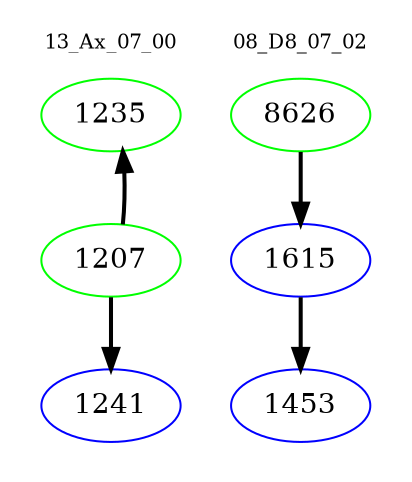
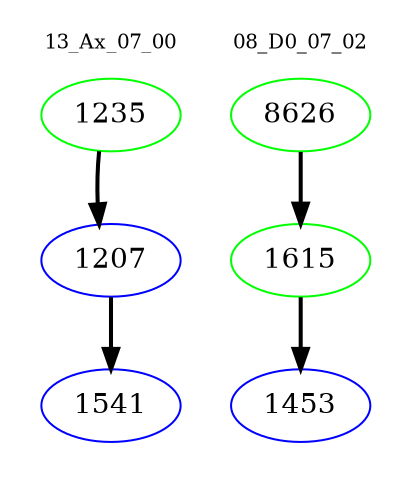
  digraph {
    node [color=blue]
    edge [color=black style=bold]
    n1 [color=green label=1235]
-   n2 [color=green label=1207]
-   n3 [label=1241]
+   n2 [label=1207]
+   n3 [label=1541]
    n4 [color=green label=8626]
-   n5 [label=1615]
+   n5 [color=green label=1615]
    n6 [label=1453]
    subgraph cluster_1 {
      color=white
      fontsize=10
      label="13_Ax_07_00"
      n1
      n2
      n3
    }
    subgraph cluster_2 {
      color=white
      fontsize=10
-     label="08_D8_07_02"
+     label="08_D0_07_02"
      n4
      n5
      n6
    }
-   n2 -> n1
+   n1 -> n2
    n2 -> n3
    n4 -> n5
    n5 -> n6
  }
